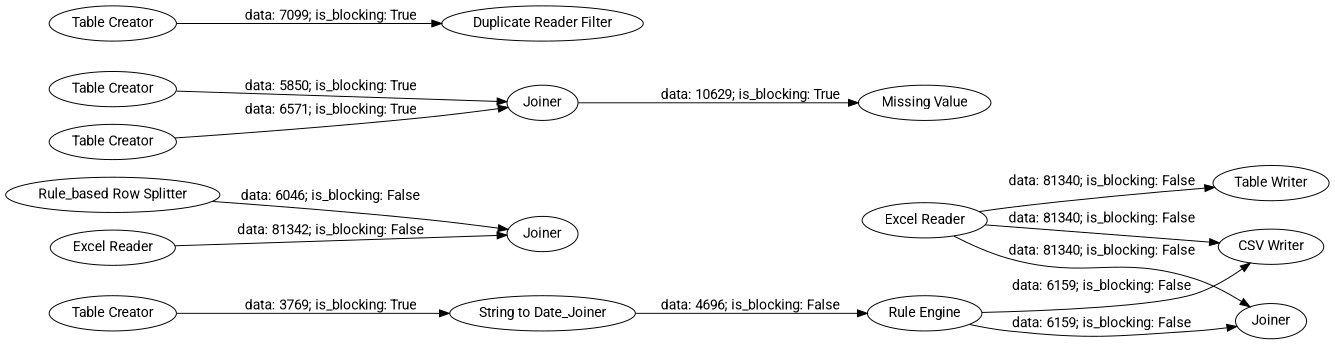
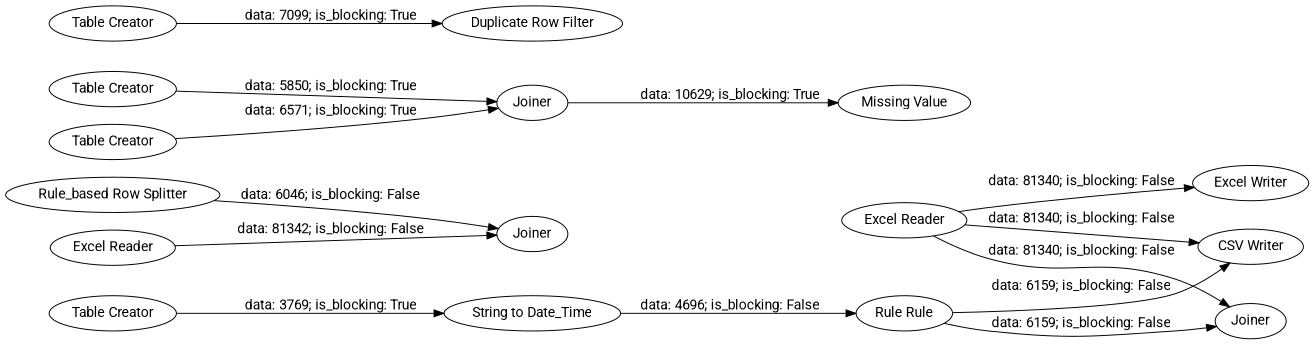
  digraph {
    fontname=Roboto
    rankdir=LR
    node [fontname=Roboto]
    edge [fontname=Roboto]
-   n1 [label="Table Writer"]
+   n1 [label="Excel Writer"]
    n2 [label="CSV Writer"]
    n3 [label="Table Creator"]
-   n4 [label="String to Date_Joiner"]
-   n5 [label="Rule Engine"]
+   n4 [label="String to Date_Time"]
+   n5 [label="Rule Rule"]
    n6 [label=Joiner]
    n7 [label=Joiner]
    n8 [label="Table Creator"]
    n9 [label=Joiner]
    n10 [label="Missing Value"]
    n11 [label="Rule_based Row Splitter"]
    n12 [label="Excel Reader"]
    n13 [label="Excel Reader"]
-   n14 [label="Duplicate Reader Filter"]
+   n14 [label="Duplicate Row Filter"]
    n15 [label="Table Creator"]
    n16 [label="Table Creator"]
    n3 -> n4 [label="data: 3769; is_blocking: True"]
    n4 -> n5 [label="data: 4696; is_blocking: False"]
    n5 -> n2 [label="data: 6159; is_blocking: False"]
    n5 -> n6 [label="data: 6159; is_blocking: False"]
    n8 -> n9 [label="data: 5850; is_blocking: True"]
    n9 -> n10 [label="data: 10629; is_blocking: True"]
    n11 -> n7 [label="data: 6046; is_blocking: False"]
    n12 -> n1 [label="data: 81340; is_blocking: False"]
    n12 -> n2 [label="data: 81340; is_blocking: False"]
    n12 -> n6 [label="data: 81340; is_blocking: False"]
    n13 -> n7 [label="data: 81342; is_blocking: False"]
    n15 -> n14 [label="data: 7099; is_blocking: True"]
    n16 -> n9 [label="data: 6571; is_blocking: True"]
  }
